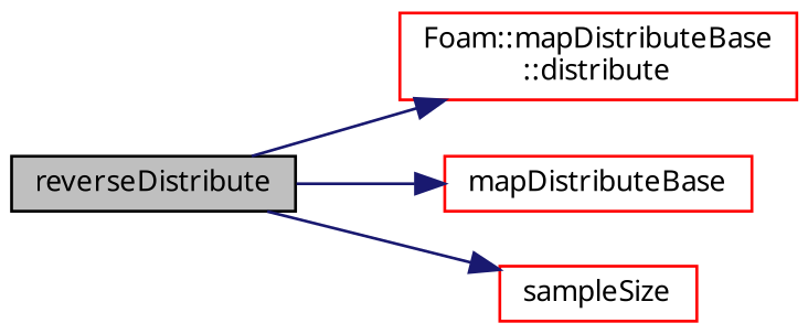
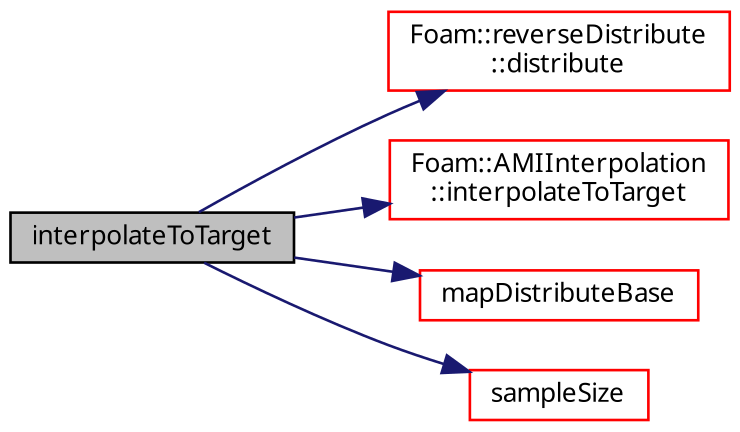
  digraph {
    fontname="Noto Sans"
    rankdir=LR
    node [color=red fontname="Noto Sans" fontsize=10 shape=record]
    edge [color=midnightblue fontname="Noto Sans" fontsize=10 labelfontname=Helvetica labelfontsize=10 style=solid]
-   n1 [color=black fillcolor=grey75 fontcolor=black height=0.2 label=reverseDistribute style=filled width=0.4]
-   n2 [height=0.2 label="Foam::mapDistributeBase\l::distribute" width=0.4]
+   n1 [color=black fillcolor=grey75 fontcolor=black height=0.2 label=interpolateToTarget style=filled width=0.4]
+   n2 [height=0.2 label="Foam::reverseDistribute\l::distribute" width=0.4]
+   n3 [height=0.2 label="Foam::AMIInterpolation\l::interpolateToTarget" width=0.4]
    n4 [height=0.2 label=mapDistributeBase width=0.4]
    n5 [height=0.2 label=sampleSize width=0.4]
    n1 -> n2
+   n1 -> n3
    n1 -> n4
    n1 -> n5
  }
